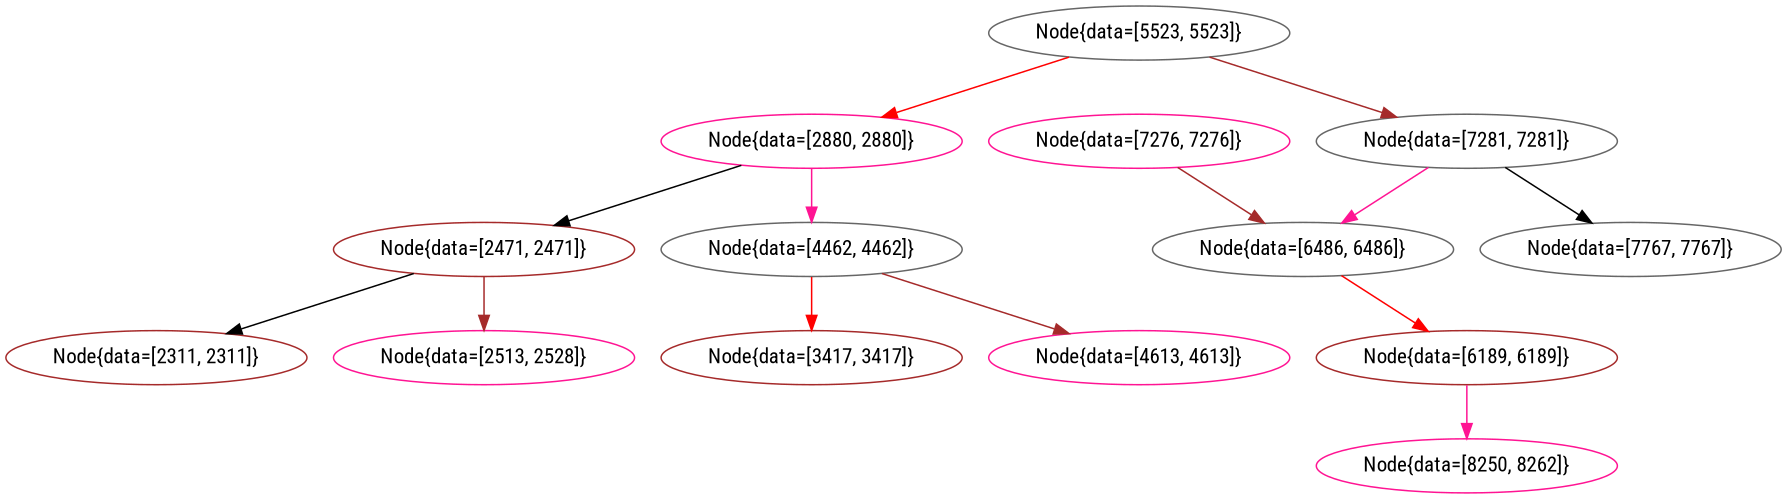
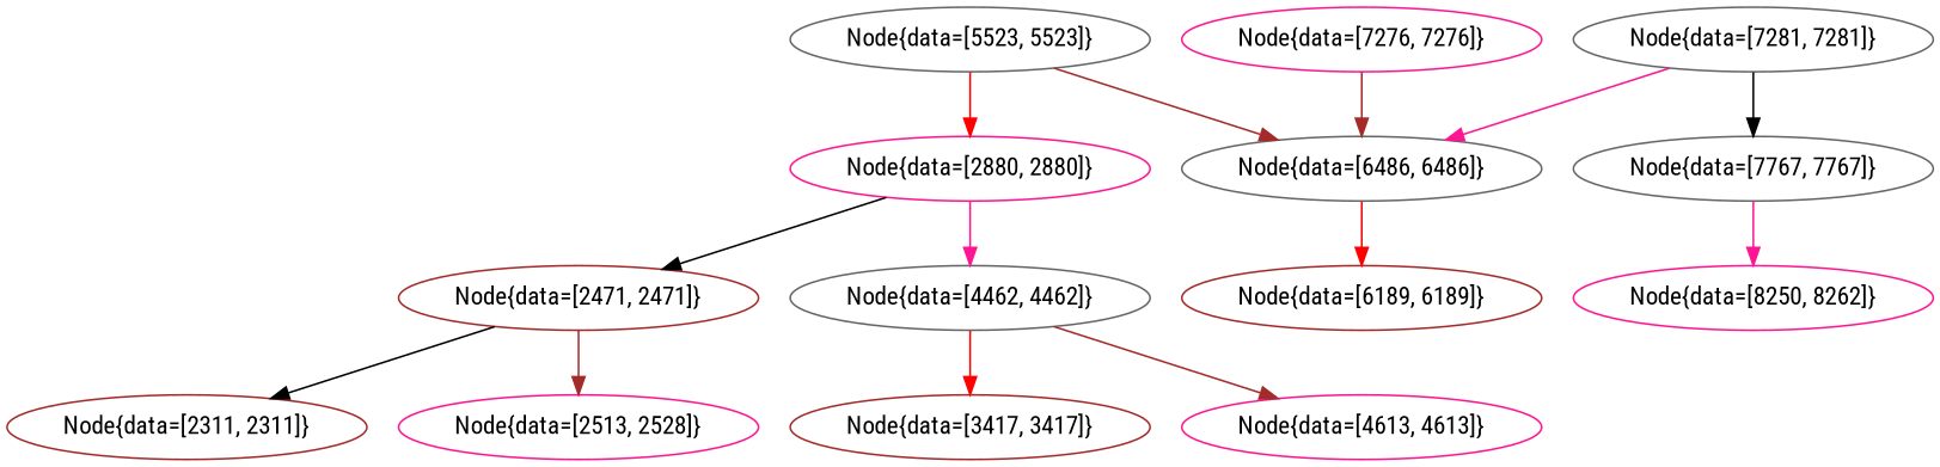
  digraph {
    fontname="Roboto Condensed"
    node [color=gray40 fontname="Roboto Condensed"]
    edge [color=brown fontname="Roboto Condensed"]
    n1 [label="Node{data=[5523, 5523]}"]
    n2 [color=deeppink label="Node{data=[2880, 2880]}"]
    n3 [label="Node{data=[7281, 7281]}"]
    n4 [color=brown label="Node{data=[2471, 2471]}"]
    n5 [label="Node{data=[4462, 4462]}"]
    n6 [label="Node{data=[6486, 6486]}"]
    n7 [label="Node{data=[7767, 7767]}"]
    n8 [color=brown label="Node{data=[2311, 2311]}"]
    n9 [color=deeppink label="Node{data=[2513, 2528]}"]
    n10 [color=brown label="Node{data=[3417, 3417]}"]
    n11 [color=deeppink label="Node{data=[4613, 4613]}"]
    n12 [color=brown label="Node{data=[6189, 6189]}"]
    n13 [color=deeppink label="Node{data=[8250, 8262]}"]
    n14 [color=deeppink label="Node{data=[7276, 7276]}"]
    n1 -> n2 [color=red]
-   n1 -> n3
+   n1 -> n6
    n2 -> n4 [color=black]
    n2 -> n5 [color=deeppink]
    n3 -> n6 [color=deeppink]
    n3 -> n7 [color=black]
    n4 -> n8 [color=black]
    n4 -> n9
    n5 -> n10 [color=red]
    n5 -> n11
    n6 -> n12 [color=red]
-   n12 -> n13 [color=deeppink]
+   n7 -> n13 [color=deeppink]
    n14 -> n6
  }
